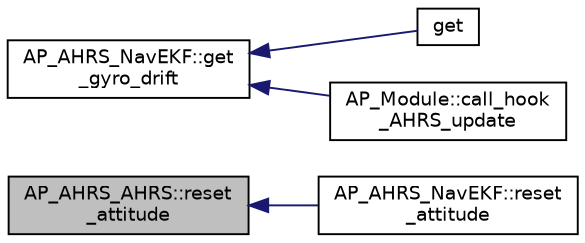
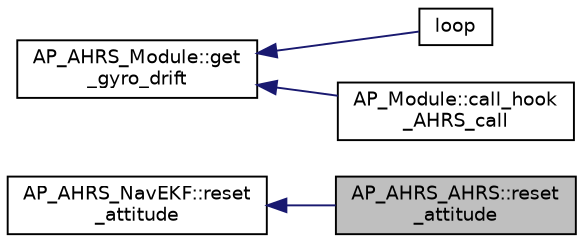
  digraph {
    rankdir=LR
    node [color=black fillcolor=white fontname=Helvetica fontsize=10 shape=record style=filled]
    edge [color=midnightblue dir=back fontname=Helvetica fontsize=10 labelfontname=Helvetica labelfontsize=10 style=solid]
    n1 [fillcolor=grey75 fontcolor=black height=0.2 label="AP_AHRS_AHRS::reset\l_attitude" width=0.4]
    n2 [height=0.2 label="AP_AHRS_NavEKF::reset\l_attitude" width=0.4]
-   n3 [height=0.2 label="AP_AHRS_NavEKF::get\l_gyro_drift" width=0.4]
-   n4 [height=0.2 label=get width=0.4]
-   n5 [height=0.2 label="AP_Module::call_hook\l_AHRS_update" width=0.4]
-   n1 -> n2
+   n3 [height=0.2 label="AP_AHRS_Module::get\l_gyro_drift" width=0.4]
+   n4 [height=0.2 label=loop width=0.4]
+   n5 [height=0.2 label="AP_Module::call_hook\l_AHRS_call" width=0.4]
+   n2 -> n1
    n3 -> n4
    n3 -> n5
  }
